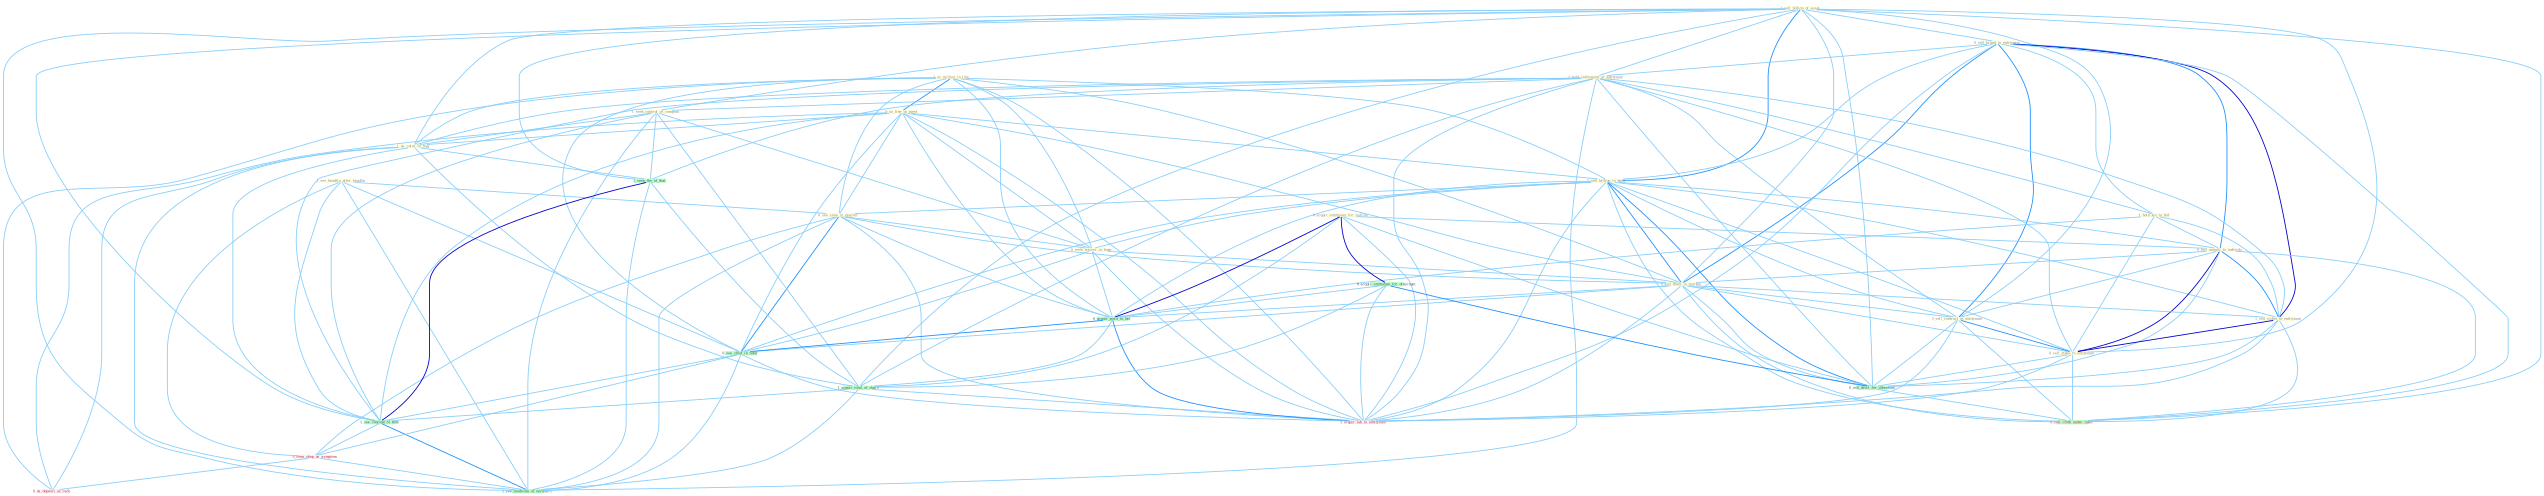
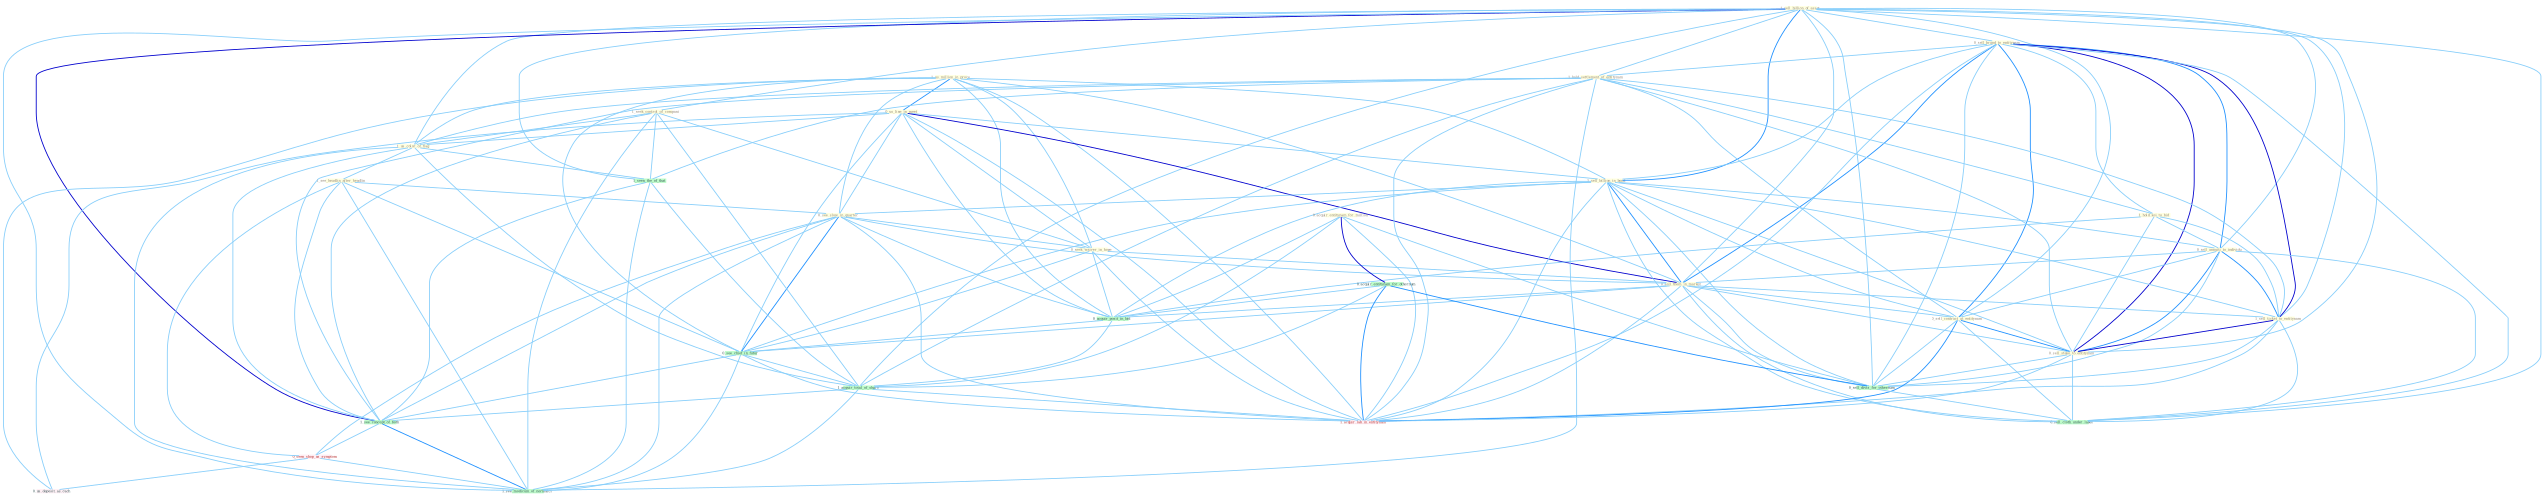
  graph {
    node [color="#ffffe0" fixedsize=true fontcolor="#8b7d6b" fontsize=4 shape=polygon style=filled]
    edge [color="#87cefa" w=1]
    "1_sell_billion_of_asset " [height=.06 width=.5]
    "0_sell_brand_to_entitynam " [height=.06 width=.5]
-   "1_us_million_in_proce " [height=.06 width=.5 label="1_us_million_in_line"]
+   "1_us_million_in_proce " [height=.06 width=.5]
    "0_us_line_in_meet " [height=.06 width=.5]
    "1_see_headlin_after_headlin " [height=.06 width=.5]
    "1_sell_billion_in_bond " [height=.06 width=.5]
    "1_hold_settlement_of_entitynam " [height=.06 width=.5]
    "0_see_slow_in_quarter " [height=.06 width=.5]
    "1_seek_control_of_compani " [height=.06 width=.5]
    "1_us_color_of_flag " [height=.06 width=.5]
    "1_hold_kei_to_bid " [height=.06 width=.5]
    "0_seek_waiver_in_hope " [height=.06 width=.5]
    "0_sell_annuiti_to_individu " [height=.06 width=.5]
    "0_sell_them_in_market " [height=.06 width=.5]
    "1_sell_ticket_to_entitynam " [height=.06 width=.5]
    "0_acquir_entitynam_for_million " [height=.06 width=.5]
    "0_sell_contract_at_entitynam " [height=.06 width=.5]
    "0_sell_stake_to_entitynam " [height=.06 width=.5]
    n19 [color="#fff0f5" fontcolor="#b22222" height=.06 label="0_seen_shop_as_symptom" width=.5]
    "1_acquir_lab_in_entitynam " [color="#fff0f5" fontcolor="#b22222" height=.06 width=.5]
-   "0_us_deposit_as_cach " [color="#fff0f5" fontcolor="#b22222" height=.06 width=.5]
+   "0_us_deposit_as_cach " [color="#fff0f5" fontcolor="#2f4f4f" height=.06 width=.5]
    "1_seen_the_of_that " [color="#BDFCC9" fontcolor="#2f4f4f" height=.06 width=.5]
    "0_sell_divis_for_othernum " [color="#BDFCC9" fontcolor="#2f4f4f" height=.06 width=.5]
    "1_acquir_total_of_share " [color="#BDFCC9" fontcolor="#2f4f4f" height=.06 width=.5]
-   "0_sell_cloth_under_label " [color="#BDFCC9" fontcolor="#b22222" height=.06 width=.5]
+   "0_sell_cloth_under_label " [color="#BDFCC9" fontcolor="#2f4f4f" height=.06 width=.5]
    "1_see_concept_of_both " [color="#BDFCC9" fontcolor="#2f4f4f" height=.06 width=.5]
    "1_see_modicum_of_normalci " [color="#BDFCC9" fontcolor="#2f4f4f" height=.06 width=.5]
    "0_acquir_posit_in_bid " [color="#BDFCC9" fontcolor="#2f4f4f" height=.06 width=.5]
    "0_see_chief_in_futur " [color="#BDFCC9" fontcolor="#2f4f4f" height=.06 width=.5]
    "0_acquir_entitynam_for_othernum " [color="#BDFCC9" fontcolor="#2f4f4f" height=.06 width=.5]
    subgraph sub_1 {
      "1_sell_billion_of_asset "
      "0_sell_brand_to_entitynam "
      "1_us_million_in_proce "
      "0_us_line_in_meet "
      "1_see_headlin_after_headlin "
      "1_sell_billion_in_bond "
      "1_hold_settlement_of_entitynam "
      "0_see_slow_in_quarter "
      "1_seek_control_of_compani "
      "1_us_color_of_flag "
      "1_hold_kei_to_bid "
      "0_seek_waiver_in_hope "
      "0_sell_annuiti_to_individu "
      "0_sell_them_in_market "
      "1_sell_ticket_to_entitynam "
      "0_acquir_entitynam_for_million "
      "0_sell_contract_at_entitynam "
      "0_sell_stake_to_entitynam "
    }
    subgraph sub_2 {
      n19
      "1_acquir_lab_in_entitynam "
      "0_us_deposit_as_cach "
    }
    "1_sell_billion_of_asset " -- "0_sell_brand_to_entitynam "
    "1_sell_billion_of_asset " -- "1_sell_billion_in_bond " [color="#1e90ff" w=2]
    "1_sell_billion_of_asset " -- "1_hold_settlement_of_entitynam "
    "1_sell_billion_of_asset " -- "1_seek_control_of_compani "
    "1_sell_billion_of_asset " -- "1_us_color_of_flag "
-   "0_acquir_entitynam_for_million " -- "0_sell_annuiti_to_individu "
+   "1_sell_billion_of_asset " -- "0_sell_annuiti_to_individu "
    "1_sell_billion_of_asset " -- "0_sell_them_in_market "
+   "1_sell_billion_of_asset " -- "1_sell_ticket_to_entitynam "
    "1_sell_billion_of_asset " -- "0_sell_contract_at_entitynam "
    "1_sell_billion_of_asset " -- "0_sell_stake_to_entitynam "
    "1_sell_billion_of_asset " -- "1_seen_the_of_that "
    "1_sell_billion_of_asset " -- "0_sell_divis_for_othernum "
    "1_sell_billion_of_asset " -- "1_acquir_total_of_share "
    "1_sell_billion_of_asset " -- "0_sell_cloth_under_label "
-   "1_sell_billion_of_asset " -- "1_see_concept_of_both "
+   "1_sell_billion_of_asset " -- "1_see_concept_of_both " [color="#0000cd"]
    "1_sell_billion_of_asset " -- "1_see_modicum_of_normalci "
    "0_sell_brand_to_entitynam " -- "1_sell_billion_in_bond "
    "0_sell_brand_to_entitynam " -- "1_hold_settlement_of_entitynam "
    "0_sell_brand_to_entitynam " -- "1_hold_kei_to_bid "
    "0_sell_brand_to_entitynam " -- "0_sell_annuiti_to_individu " [color="#1e90ff" w=2]
    "0_sell_brand_to_entitynam " -- "0_sell_them_in_market " [color="#1e90ff"]
    "0_sell_brand_to_entitynam " -- "1_sell_ticket_to_entitynam " [color="#0000cd" w=3]
    "0_sell_brand_to_entitynam " -- "0_sell_contract_at_entitynam " [color="#1e90ff" w=2]
+   "0_sell_brand_to_entitynam " -- "0_sell_stake_to_entitynam " [color="#0000cd" w=3]
    "0_sell_brand_to_entitynam " -- "1_acquir_lab_in_entitynam "
-   "1_hold_settlement_of_entitynam " -- "0_sell_divis_for_othernum "
+   "0_sell_brand_to_entitynam " -- "0_sell_divis_for_othernum "
    "0_sell_brand_to_entitynam " -- "0_sell_cloth_under_label "
    "1_us_million_in_proce " -- "0_us_line_in_meet " [color="#1e90ff" w=2]
    "1_us_million_in_proce " -- "1_sell_billion_in_bond "
    "1_us_million_in_proce " -- "0_see_slow_in_quarter "
    "1_us_million_in_proce " -- "1_us_color_of_flag "
    "1_us_million_in_proce " -- "0_seek_waiver_in_hope "
    "1_us_million_in_proce " -- "0_sell_them_in_market "
    "1_us_million_in_proce " -- "1_acquir_lab_in_entitynam "
    "1_us_million_in_proce " -- "0_us_deposit_as_cach "
    "1_us_million_in_proce " -- "0_acquir_posit_in_bid "
    "1_us_million_in_proce " -- "0_see_chief_in_futur "
    "0_us_line_in_meet " -- "1_sell_billion_in_bond "
    "0_us_line_in_meet " -- "0_see_slow_in_quarter "
    "0_us_line_in_meet " -- "1_us_color_of_flag "
    "0_us_line_in_meet " -- "0_seek_waiver_in_hope "
-   "0_us_line_in_meet " -- "0_sell_them_in_market "
+   "0_us_line_in_meet " -- "0_sell_them_in_market " [color="#0000cd"]
    "0_us_line_in_meet " -- "1_acquir_lab_in_entitynam "
    "0_us_line_in_meet " -- "0_us_deposit_as_cach "
    "0_us_line_in_meet " -- "0_acquir_posit_in_bid "
    "0_us_line_in_meet " -- "0_see_chief_in_futur "
    "1_see_headlin_after_headlin " -- "0_see_slow_in_quarter "
    "1_see_headlin_after_headlin " -- n19
    "1_see_headlin_after_headlin " -- "1_see_concept_of_both "
    "1_see_headlin_after_headlin " -- "1_see_modicum_of_normalci "
    "1_see_headlin_after_headlin " -- "0_see_chief_in_futur "
    "1_sell_billion_in_bond " -- "0_see_slow_in_quarter "
-   "1_sell_billion_in_bond " -- "0_seek_waiver_in_hope "
    "1_sell_billion_in_bond " -- "0_sell_annuiti_to_individu "
    "1_sell_billion_in_bond " -- "0_sell_them_in_market " [color="#1e90ff" w=2]
    "1_sell_billion_in_bond " -- "1_sell_ticket_to_entitynam "
    "1_sell_billion_in_bond " -- "0_sell_contract_at_entitynam "
    "1_sell_billion_in_bond " -- "0_sell_stake_to_entitynam "
    "1_sell_billion_in_bond " -- "1_acquir_lab_in_entitynam "
-   "1_sell_billion_in_bond " -- "0_sell_divis_for_othernum " [color="#1e90ff"]
+   "1_sell_billion_in_bond " -- "0_sell_divis_for_othernum "
    "1_sell_billion_in_bond " -- "0_sell_cloth_under_label "
    "1_sell_billion_in_bond " -- "0_acquir_posit_in_bid "
    "1_sell_billion_in_bond " -- "0_see_chief_in_futur "
-   "1_hold_settlement_of_entitynam " -- "1_seek_control_of_compani "
    "1_hold_settlement_of_entitynam " -- "1_us_color_of_flag "
    "1_hold_settlement_of_entitynam " -- "1_hold_kei_to_bid "
    "1_hold_settlement_of_entitynam " -- "1_sell_ticket_to_entitynam "
    "1_hold_settlement_of_entitynam " -- "0_sell_contract_at_entitynam "
    "1_hold_settlement_of_entitynam " -- "0_sell_stake_to_entitynam "
    "1_hold_settlement_of_entitynam " -- "1_acquir_lab_in_entitynam "
    "1_hold_settlement_of_entitynam " -- "1_seen_the_of_that "
    "1_hold_settlement_of_entitynam " -- "1_acquir_total_of_share "
    "1_hold_settlement_of_entitynam " -- "1_see_concept_of_both "
    "1_hold_settlement_of_entitynam " -- "1_see_modicum_of_normalci "
    "0_see_slow_in_quarter " -- "0_seek_waiver_in_hope "
    "0_see_slow_in_quarter " -- "0_sell_them_in_market "
    "0_see_slow_in_quarter " -- n19
    "0_see_slow_in_quarter " -- "1_acquir_lab_in_entitynam "
-   "0_us_line_in_meet " -- "1_see_concept_of_both "
+   "0_see_slow_in_quarter " -- "1_see_concept_of_both "
    "0_see_slow_in_quarter " -- "1_see_modicum_of_normalci "
    "0_see_slow_in_quarter " -- "0_acquir_posit_in_bid "
    "0_see_slow_in_quarter " -- "0_see_chief_in_futur " [color="#1e90ff" w=2]
    "1_seek_control_of_compani " -- "1_us_color_of_flag "
    "1_seek_control_of_compani " -- "0_seek_waiver_in_hope "
    "1_seek_control_of_compani " -- "1_seen_the_of_that "
    "1_seek_control_of_compani " -- "1_acquir_total_of_share "
    "1_seek_control_of_compani " -- "1_see_concept_of_both "
    "1_seek_control_of_compani " -- "1_see_modicum_of_normalci "
-   "1_us_color_of_flag " -- "0_us_deposit_as_cach "
+   "1_us_color_of_flag " -- "1_see_headlin_after_headlin "
    "1_us_color_of_flag " -- "1_seen_the_of_that "
    "1_us_color_of_flag " -- "1_acquir_total_of_share "
    "1_us_color_of_flag " -- "1_see_concept_of_both "
    "1_us_color_of_flag " -- "1_see_modicum_of_normalci "
    "1_hold_kei_to_bid " -- "0_sell_annuiti_to_individu "
    "1_hold_kei_to_bid " -- "1_sell_ticket_to_entitynam "
    "1_hold_kei_to_bid " -- "0_sell_stake_to_entitynam "
    "1_hold_kei_to_bid " -- "0_acquir_posit_in_bid "
    "0_seek_waiver_in_hope " -- "0_sell_them_in_market "
    "0_seek_waiver_in_hope " -- "1_acquir_lab_in_entitynam "
    "0_seek_waiver_in_hope " -- "0_acquir_posit_in_bid "
    "0_seek_waiver_in_hope " -- "0_see_chief_in_futur "
    "0_sell_annuiti_to_individu " -- "0_sell_them_in_market "
    "0_sell_annuiti_to_individu " -- "1_sell_ticket_to_entitynam " [color="#1e90ff" w=2]
    "0_sell_annuiti_to_individu " -- "0_sell_contract_at_entitynam "
-   "0_sell_annuiti_to_individu " -- "0_sell_stake_to_entitynam " [color="#0000cd" w=2]
+   "0_sell_annuiti_to_individu " -- "0_sell_stake_to_entitynam " [color="#1e90ff" w=2]
    "0_sell_annuiti_to_individu " -- "0_sell_divis_for_othernum "
    "0_sell_annuiti_to_individu " -- "0_sell_cloth_under_label "
    "0_sell_them_in_market " -- "1_sell_ticket_to_entitynam "
    "0_sell_them_in_market " -- "0_sell_contract_at_entitynam "
    "0_sell_them_in_market " -- "0_sell_stake_to_entitynam "
    "0_sell_them_in_market " -- "1_acquir_lab_in_entitynam "
    "0_sell_them_in_market " -- "0_sell_divis_for_othernum "
    "0_sell_them_in_market " -- "0_sell_cloth_under_label "
    "0_sell_them_in_market " -- "0_acquir_posit_in_bid "
    "0_sell_them_in_market " -- "0_see_chief_in_futur "
    "1_sell_ticket_to_entitynam " -- "0_sell_stake_to_entitynam " [color="#0000cd" w=3]
    "1_sell_ticket_to_entitynam " -- "1_acquir_lab_in_entitynam "
    "1_sell_ticket_to_entitynam " -- "0_sell_divis_for_othernum "
    "1_sell_ticket_to_entitynam " -- "0_sell_cloth_under_label "
    "0_acquir_entitynam_for_million " -- "1_acquir_lab_in_entitynam "
    "0_acquir_entitynam_for_million " -- "0_sell_divis_for_othernum "
    "0_acquir_entitynam_for_million " -- "1_acquir_total_of_share "
-   "0_acquir_entitynam_for_million " -- "0_acquir_posit_in_bid " [color="#0000cd"]
+   "0_acquir_entitynam_for_million " -- "0_acquir_posit_in_bid "
    "0_acquir_entitynam_for_million " -- "0_acquir_entitynam_for_othernum " [color="#0000cd" w=3]
    "0_sell_contract_at_entitynam " -- "0_sell_stake_to_entitynam " [color="#1e90ff" w=2]
-   "0_sell_contract_at_entitynam " -- "1_acquir_lab_in_entitynam "
+   "0_sell_contract_at_entitynam " -- "1_acquir_lab_in_entitynam " [color="#1e90ff"]
    "0_sell_contract_at_entitynam " -- "0_sell_divis_for_othernum "
    "0_sell_contract_at_entitynam " -- "0_sell_cloth_under_label "
    "0_sell_stake_to_entitynam " -- "1_acquir_lab_in_entitynam "
    "0_sell_stake_to_entitynam " -- "0_sell_divis_for_othernum "
    "0_sell_stake_to_entitynam " -- "0_sell_cloth_under_label "
    n19 -- "0_us_deposit_as_cach "
    n19 -- "1_see_modicum_of_normalci "
    "1_seen_the_of_that " -- "1_acquir_total_of_share "
-   "1_seen_the_of_that " -- "1_see_concept_of_both " [color="#0000cd"]
+   "1_seen_the_of_that " -- "1_see_concept_of_both "
    "1_seen_the_of_that " -- "1_see_modicum_of_normalci "
    "0_sell_divis_for_othernum " -- "0_sell_cloth_under_label "
    "1_acquir_total_of_share " -- "1_acquir_lab_in_entitynam "
    "1_acquir_total_of_share " -- "1_see_concept_of_both "
    "1_acquir_total_of_share " -- "1_see_modicum_of_normalci "
    "1_acquir_total_of_share " -- "0_acquir_posit_in_bid "
    "1_see_concept_of_both " -- n19
    "1_see_concept_of_both " -- "1_see_modicum_of_normalci " [color="#1e90ff" w=2]
    "1_see_concept_of_both " -- "0_see_chief_in_futur "
-   "0_acquir_posit_in_bid " -- "1_acquir_lab_in_entitynam " [color="#1e90ff" w=2]
-   "0_acquir_posit_in_bid " -- "0_see_chief_in_futur " [color="#1e90ff"]
-   "0_see_chief_in_futur " -- n19
+   "0_acquir_posit_in_bid " -- "0_see_chief_in_futur "
+   "0_see_chief_in_futur " -- "1_acquir_total_of_share "
    "0_see_chief_in_futur " -- "1_acquir_lab_in_entitynam "
    "0_see_chief_in_futur " -- "1_see_modicum_of_normalci "
-   "0_acquir_entitynam_for_othernum " -- "1_acquir_lab_in_entitynam "
+   "0_acquir_entitynam_for_othernum " -- "1_acquir_lab_in_entitynam " [color="#1e90ff"]
    "0_acquir_entitynam_for_othernum " -- "0_sell_divis_for_othernum " [color="#1e90ff" w=2]
    "0_acquir_entitynam_for_othernum " -- "1_acquir_total_of_share "
    "0_acquir_entitynam_for_othernum " -- "0_acquir_posit_in_bid "
  }
